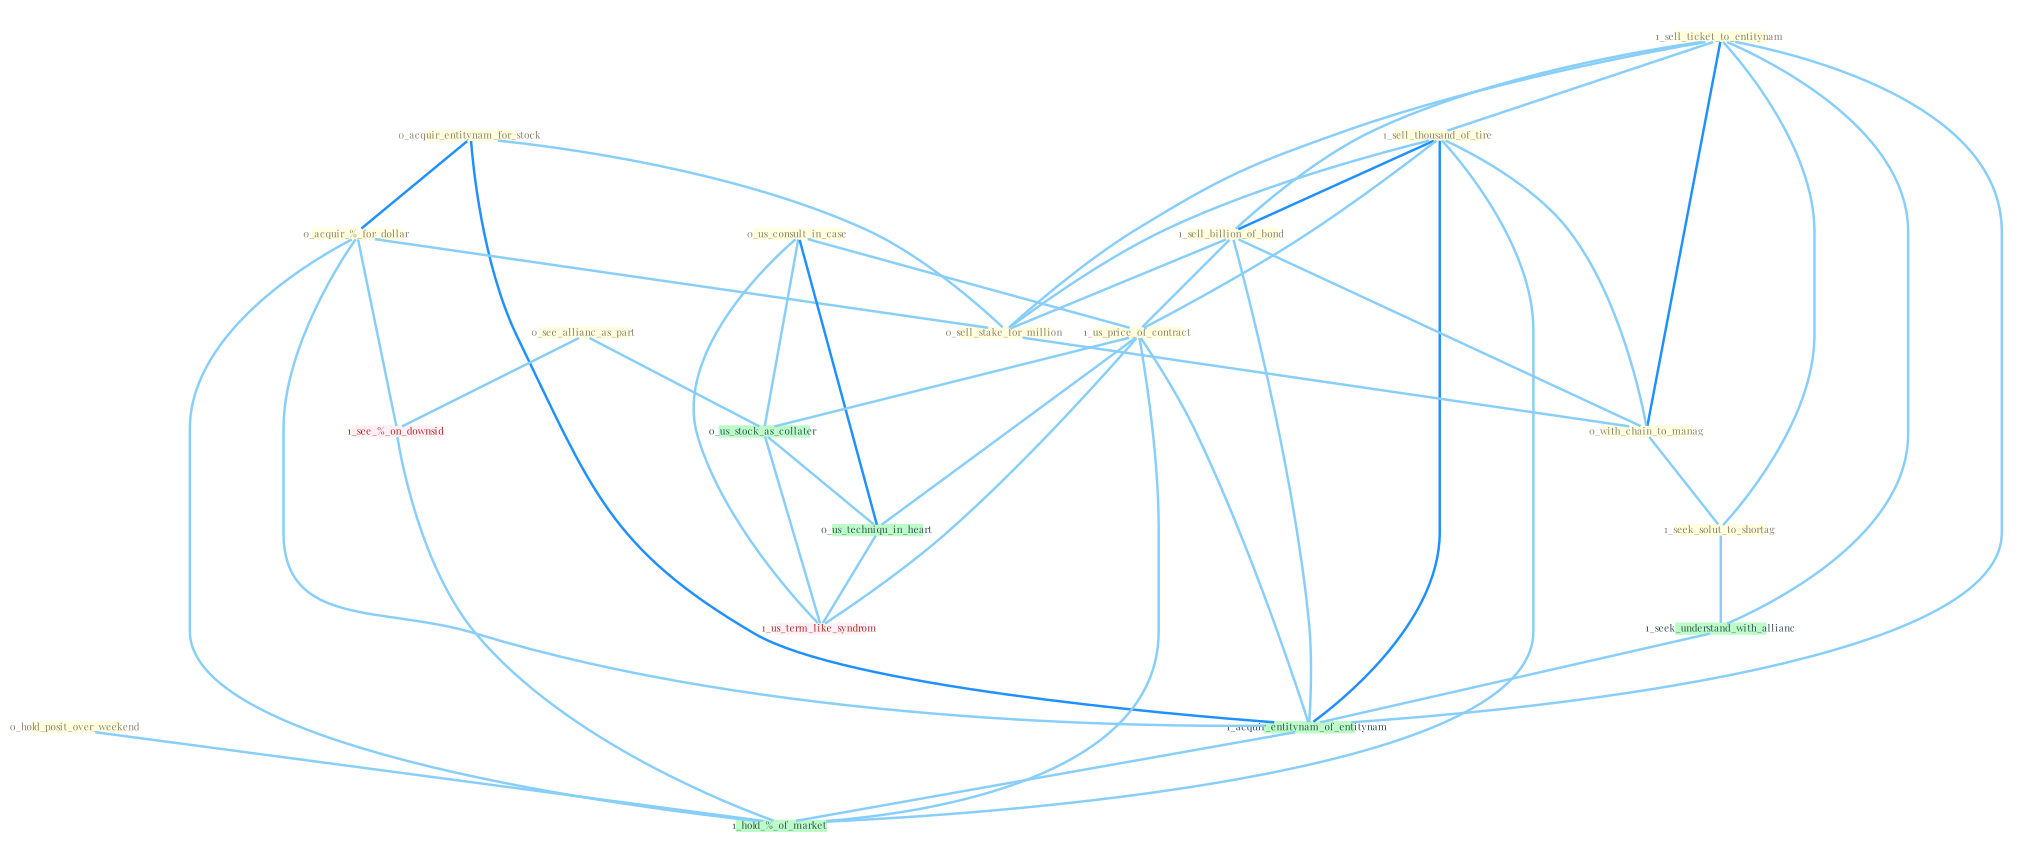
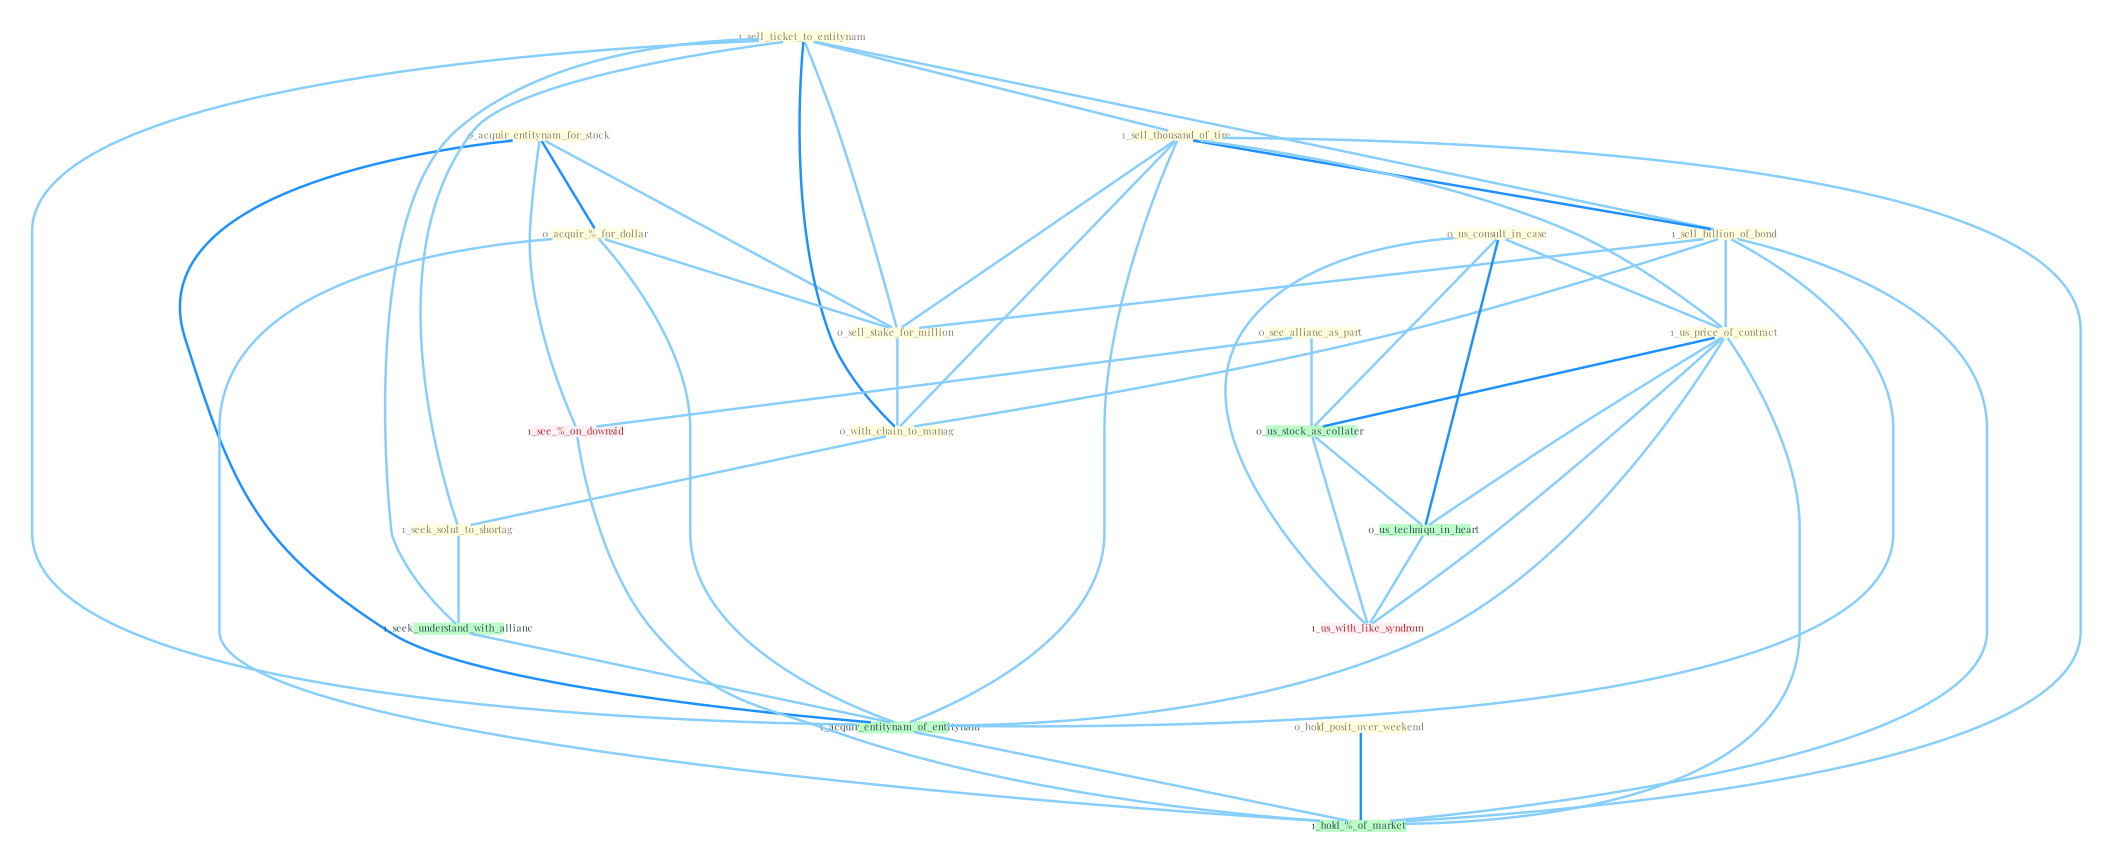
  graph {
    fontname="Playfair Display"
    node [color="#ffffe0" fixedsize=true fontcolor="#8b7d6b" fontname="Playfair Display" fontsize=4 shape=polygon style=filled]
    edge [color="#87cefa" fontname="Playfair Display" w=1]
    "0_acquir_entitynam_for_stock " [height=.06 width=.5]
    "1_sell_ticket_to_entitynam " [height=.06 width=.5]
    "0_hold_posit_over_weekend " [height=.06 width=.5]
    "0_acquir_%_for_dollar " [height=.06 width=.5]
    "1_sell_thousand_of_tire " [height=.06 width=.5]
    "1_sell_billion_of_bond " [height=.06 width=.5]
    "0_sell_stake_for_million " [height=.06 width=.5]
    "0_see_allianc_as_part " [height=.06 width=.5]
    "0_us_consult_in_case " [height=.06 width=.5]
    "1_us_price_of_contract " [height=.06 width=.5]
    n11 [height=.06 label="0_with_chain_to_manag" width=.5]
    "1_seek_solut_to_shortag " [height=.06 width=.5]
    "1_see_%_on_downsid " [color="#fff0f5" fontcolor="#b22222" height=.06 width=.5]
-   "1_us_term_like_syndrom " [color="#fff0f5" fontcolor="#b22222" height=.06 width=.5]
+   "1_us_term_like_syndrom " [color="#fff0f5" fontcolor="#b22222" height=.06 width=.5 label="1_us_with_like_syndrom"]
    "1_acquir_entitynam_of_entitynam " [color="#BDFCC9" fontcolor="#2f4f4f" height=.06 width=.5]
    n16 [color="#BDFCC9" fontcolor="#2f4f4f" height=.06 label="1_seek_understand_with_allianc" width=.5]
    "1_hold_%_of_market " [color="#BDFCC9" fontcolor="#2f4f4f" height=.06 width=.5]
    "0_us_stock_as_collater " [color="#BDFCC9" fontcolor="#2f4f4f" height=.06 width=.5]
    "0_us_techniqu_in_heart " [color="#BDFCC9" fontcolor="#2f4f4f" height=.06 width=.5]
    subgraph sub_1 {
      "0_acquir_entitynam_for_stock "
      "1_sell_ticket_to_entitynam "
      "0_hold_posit_over_weekend "
      "0_acquir_%_for_dollar "
      "1_sell_thousand_of_tire "
      "1_sell_billion_of_bond "
      "0_sell_stake_for_million "
      "0_see_allianc_as_part "
      "0_us_consult_in_case "
      "1_us_price_of_contract "
      n11
      "1_seek_solut_to_shortag "
    }
    subgraph sub_2 {
      "1_see_%_on_downsid "
      "1_us_term_like_syndrom "
    }
    "0_acquir_entitynam_for_stock " -- "0_acquir_%_for_dollar " [color="#1e90ff" w=2]
    "0_acquir_entitynam_for_stock " -- "0_sell_stake_for_million "
    "0_acquir_entitynam_for_stock " -- "1_acquir_entitynam_of_entitynam " [color="#1e90ff" w=2]
    "1_sell_ticket_to_entitynam " -- "1_sell_thousand_of_tire "
    "1_sell_ticket_to_entitynam " -- "1_sell_billion_of_bond "
    "1_sell_ticket_to_entitynam " -- "0_sell_stake_for_million "
    "1_sell_ticket_to_entitynam " -- n11 [color="#1e90ff" w=2]
    "1_sell_ticket_to_entitynam " -- "1_seek_solut_to_shortag "
    "1_sell_ticket_to_entitynam " -- "1_acquir_entitynam_of_entitynam "
    "1_sell_ticket_to_entitynam " -- n16
-   "0_hold_posit_over_weekend " -- "1_hold_%_of_market "
+   "0_hold_posit_over_weekend " -- "1_hold_%_of_market " [color="#1e90ff"]
    "0_acquir_%_for_dollar " -- "0_sell_stake_for_million "
-   "0_acquir_%_for_dollar " -- "1_see_%_on_downsid "
+   "0_acquir_entitynam_for_stock " -- "1_see_%_on_downsid "
    "0_acquir_%_for_dollar " -- "1_acquir_entitynam_of_entitynam "
    "0_acquir_%_for_dollar " -- "1_hold_%_of_market "
    "1_sell_thousand_of_tire " -- "1_sell_billion_of_bond " [color="#1e90ff" w=2]
    "1_sell_thousand_of_tire " -- "0_sell_stake_for_million "
    "1_sell_thousand_of_tire " -- "1_us_price_of_contract "
    "1_sell_thousand_of_tire " -- n11
-   "1_sell_thousand_of_tire " -- "1_acquir_entitynam_of_entitynam " [color="#1e90ff"]
+   "1_sell_thousand_of_tire " -- "1_acquir_entitynam_of_entitynam "
    "1_sell_thousand_of_tire " -- "1_hold_%_of_market "
    "1_sell_billion_of_bond " -- "0_sell_stake_for_million "
    "1_sell_billion_of_bond " -- "1_us_price_of_contract "
    "1_sell_billion_of_bond " -- n11
    "1_sell_billion_of_bond " -- "1_acquir_entitynam_of_entitynam "
+   "1_sell_billion_of_bond " -- "1_hold_%_of_market "
    "0_sell_stake_for_million " -- n11
    "0_see_allianc_as_part " -- "1_see_%_on_downsid "
    "0_see_allianc_as_part " -- "0_us_stock_as_collater "
    "0_us_consult_in_case " -- "1_us_price_of_contract "
    "0_us_consult_in_case " -- "1_us_term_like_syndrom "
    "0_us_consult_in_case " -- "0_us_stock_as_collater "
    "0_us_consult_in_case " -- "0_us_techniqu_in_heart " [color="#1e90ff" w=2]
    "1_us_price_of_contract " -- "1_us_term_like_syndrom "
    "1_us_price_of_contract " -- "1_acquir_entitynam_of_entitynam "
    "1_us_price_of_contract " -- "1_hold_%_of_market "
-   "1_us_price_of_contract " -- "0_us_stock_as_collater "
+   "1_us_price_of_contract " -- "0_us_stock_as_collater " [color="#1e90ff"]
    "1_us_price_of_contract " -- "0_us_techniqu_in_heart "
    n11 -- "1_seek_solut_to_shortag "
    "1_seek_solut_to_shortag " -- n16
    "1_see_%_on_downsid " -- "1_hold_%_of_market "
    "1_acquir_entitynam_of_entitynam " -- "1_hold_%_of_market "
    n16 -- "1_acquir_entitynam_of_entitynam "
    "0_us_stock_as_collater " -- "1_us_term_like_syndrom "
    "0_us_stock_as_collater " -- "0_us_techniqu_in_heart "
    "0_us_techniqu_in_heart " -- "1_us_term_like_syndrom "
  }
